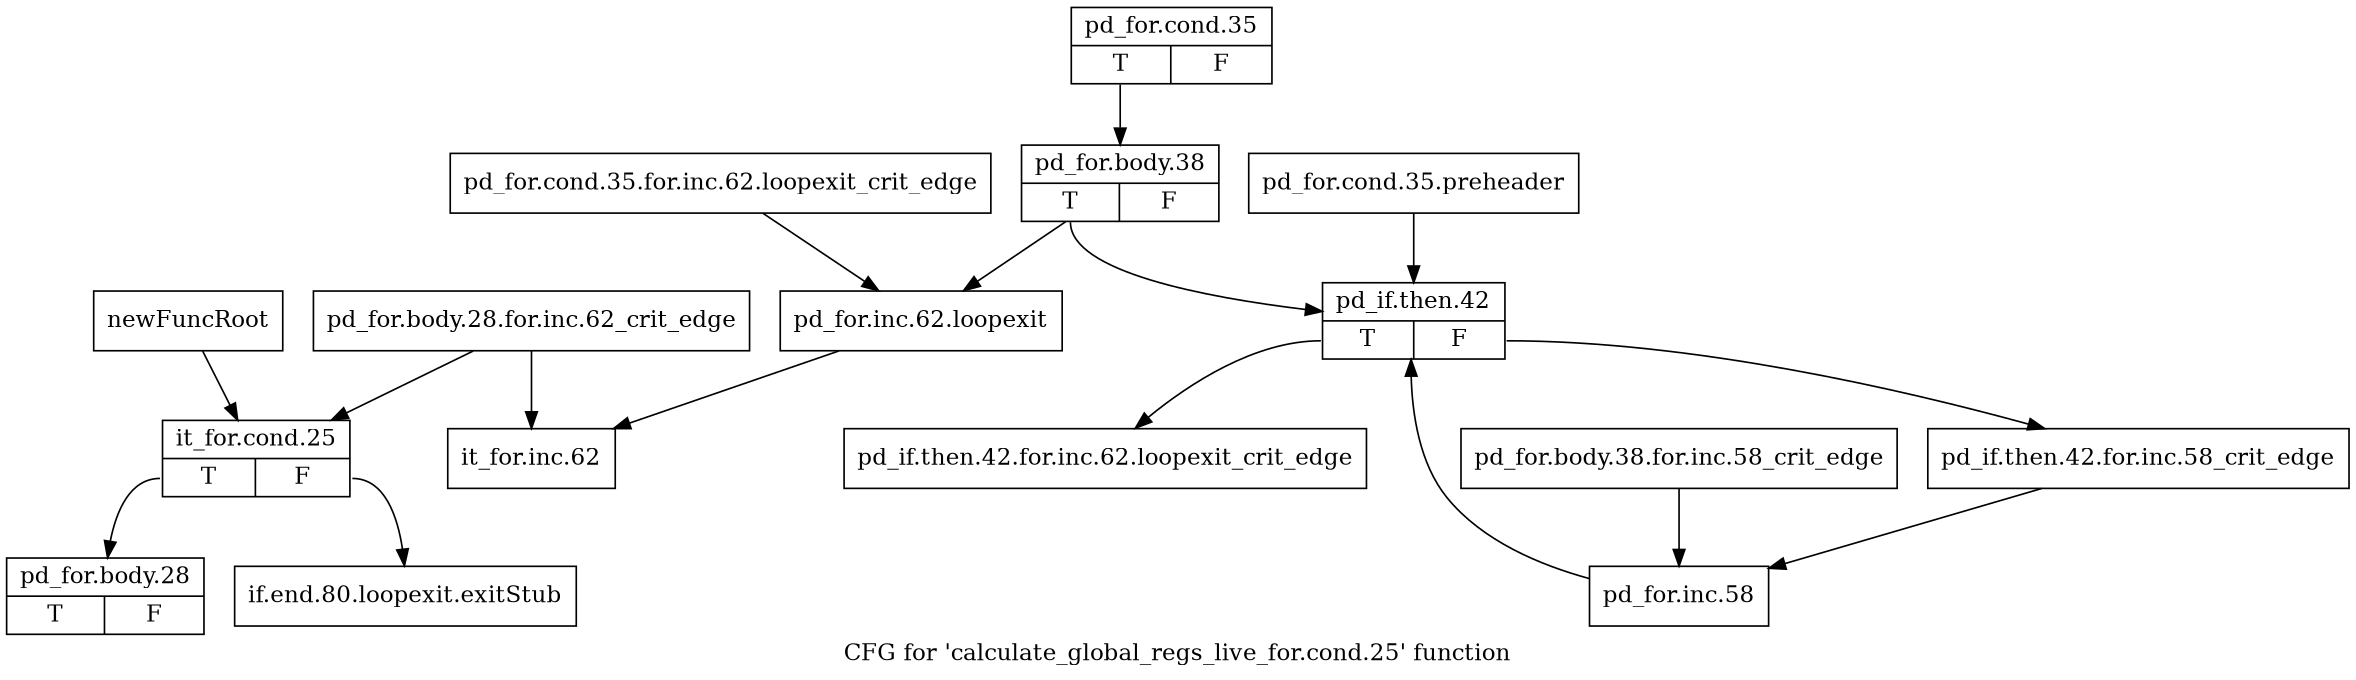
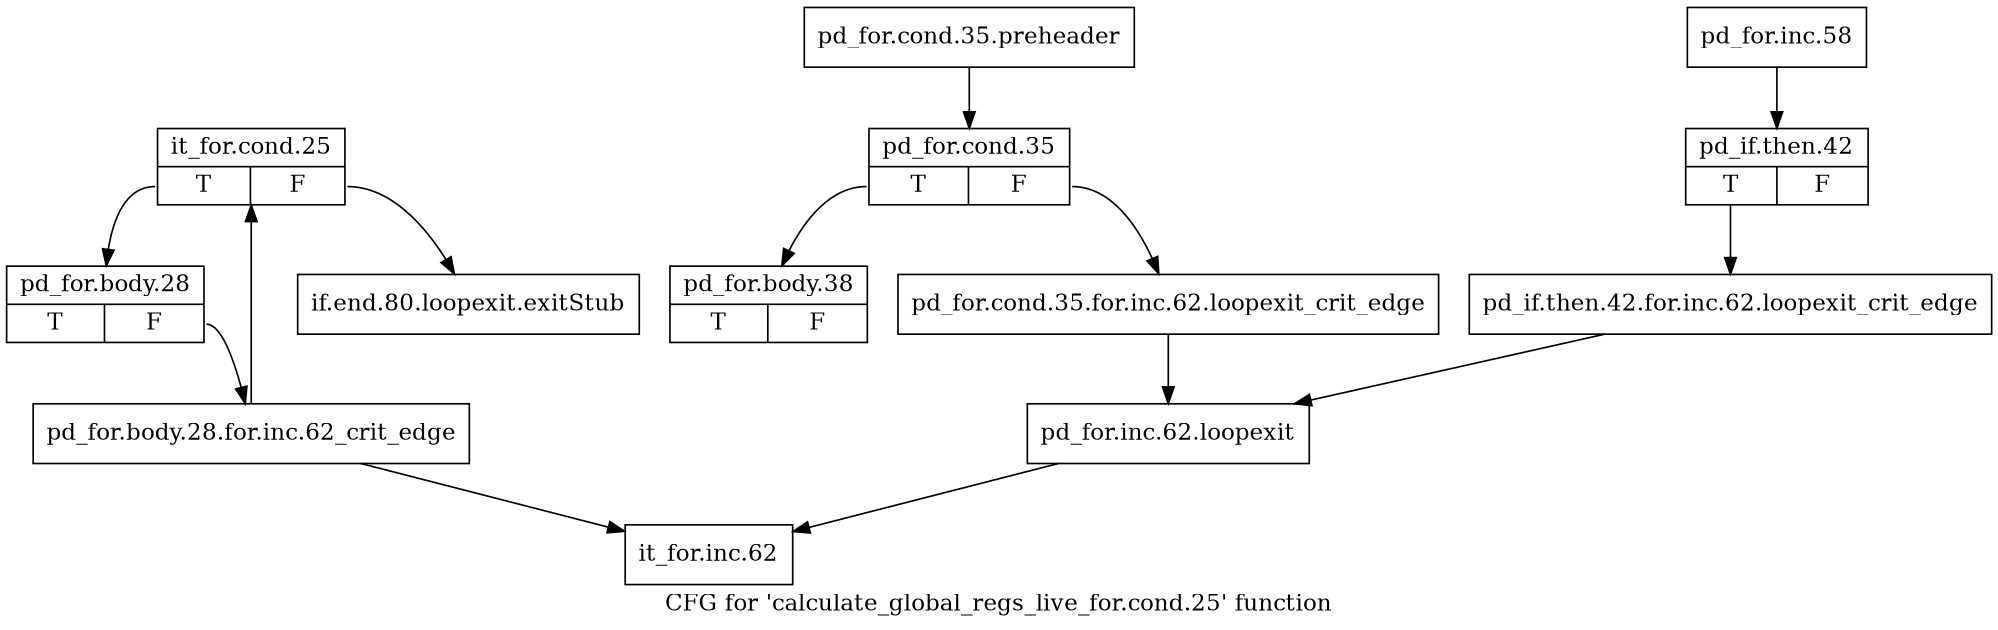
  digraph {
    label="CFG for 'calculate_global_regs_live_for.cond.25' function"
    node [shape=record]
-   n1 [label="{newFuncRoot}"]
    n2 [label="{it_for.cond.25|{<s0>T|<s1>F}}"]
    n3 [label="{if.end.80.loopexit.exitStub}"]
    n4 [label="{pd_for.body.28|{<s0>T|<s1>F}}"]
    n5 [label="{pd_for.body.28.for.inc.62_crit_edge}"]
    n6 [label="{pd_for.cond.35.preheader}"]
    n7 [label="{pd_for.cond.35|{<s0>T|<s1>F}}"]
    n8 [label="{it_for.inc.62}"]
    n9 [label="{pd_for.body.38|{<s0>T|<s1>F}}"]
    n10 [label="{pd_for.cond.35.for.inc.62.loopexit_crit_edge}"]
    n11 [label="{pd_if.then.42|{<s0>T|<s1>F}}"]
    n12 [label="{pd_for.inc.62.loopexit}"]
    n13 [label="{pd_if.then.42.for.inc.62.loopexit_crit_edge}"]
-   n14 [label="{pd_if.then.42.for.inc.58_crit_edge}"]
-   n15 [label="{pd_for.body.38.for.inc.58_crit_edge}"]
    n16 [label="{pd_for.inc.58}"]
-   n1 -> n2
    n2 -> n3 [tailport=s1]
    n2 -> n4 [tailport=s0]
+   n4 -> n5 [tailport=s1]
    n5 -> n2
    n5 -> n8
-   n6 -> n11
+   n6 -> n7
    n7 -> n9 [tailport=s0]
-   n9 -> n11 [tailport=s0]
+   n7 -> n10 [tailport=s1]
    n10 -> n12
    n11 -> n13 [tailport=s0]
-   n11 -> n14 [tailport=s1]
    n12 -> n8
-   n9 -> n12
-   n14 -> n16
-   n15 -> n16
+   n13 -> n12
    n16 -> n11
  }
